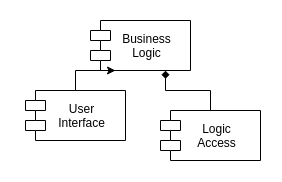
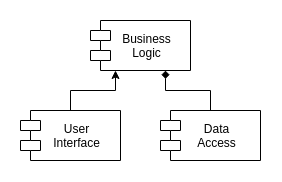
  <mxCell id="0" />
  <mxCell id="1" parent="0" />
  <mxCell id="2" value="Business&#10;Logic" style="shape=module;align=left;spacingLeft=13;align=center;verticalAlign=middle;spacing=2;spacingBottom=1;" parent="1" vertex="1"><mxGeometry x="90" y="20" width="100" height="50" as="geometry" /></mxCell>
  <mxCell id="3" style="edgeStyle=orthogonalEdgeStyle;rounded=0;orthogonalLoop=1;jettySize=auto;html=1;exitX=0.5;exitY=0;exitDx=0;exitDy=0;entryX=0.25;entryY=1;entryDx=0;entryDy=0;" parent="1" source="4" target="2" edge="1"><mxGeometry relative="1" as="geometry" /></mxCell>
- <mxCell id="4" value="User&#10;Interface" style="shape=module;align=left;spacingLeft=13;align=center;verticalAlign=middle;spacing=2;spacingBottom=1;" parent="1" vertex="1"><mxGeometry x="25" y="90" width="100" height="50" as="geometry" /></mxCell>
+ <mxCell id="4" value="User&#10;Interface" style="shape=module;align=left;spacingLeft=13;align=center;verticalAlign=middle;spacing=2;spacingBottom=1;" parent="1" vertex="1"><mxGeometry x="20" y="110" width="100" height="50" as="geometry" /></mxCell>
  <mxCell id="5" style="edgeStyle=orthogonalEdgeStyle;rounded=0;orthogonalLoop=1;jettySize=auto;html=1;exitX=0.5;exitY=0;exitDx=0;exitDy=0;entryX=0.75;entryY=1;entryDx=0;entryDy=0;endArrow=diamond;" parent="1" source="6" target="2" edge="1"><mxGeometry relative="1" as="geometry" /></mxCell>
- <mxCell id="6" value="Logic&#10;Access" style="shape=module;align=left;spacingLeft=13;align=center;verticalAlign=middle;spacing=2;spacingBottom=1;" parent="1" vertex="1"><mxGeometry x="160" y="110" width="100" height="50" as="geometry" /></mxCell>
+ <mxCell id="6" value="Data&#10;Access" style="shape=module;align=left;spacingLeft=13;align=center;verticalAlign=middle;spacing=2;spacingBottom=1;" parent="1" vertex="1"><mxGeometry x="160" y="110" width="100" height="50" as="geometry" /></mxCell>
